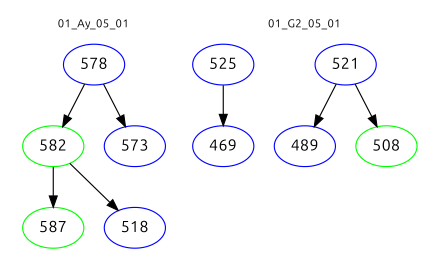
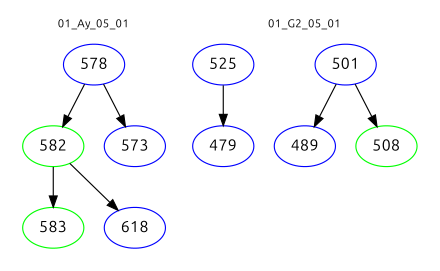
  digraph {
    fontname=Ubuntu
    node [color=blue fontname=Ubuntu]
    edge [color=black fontname=Ubuntu]
    n1 [color=green label=582]
    n2 [label=578]
-   n3 [color=green label=587]
-   n4 [label=518]
+   n3 [color=green label=583]
+   n4 [label=618]
    n5 [label=573]
-   n6 [label=521]
+   n6 [label=501]
    n7 [label=489]
    n8 [color=green label=508]
    n9 [label=525]
-   n10 [label=469]
+   n10 [label=479]
    subgraph cluster_1 {
      color=white
      fontsize=10
      label="01_Ay_05_01"
      n1
      n2
      n3
      n4
      n5
    }
    subgraph cluster_2 {
      color=white
      fontsize=10
      label="01_G2_05_01"
      n6
      n7
      n8
      n9
      n10
    }
    n1 -> n3
    n1 -> n4
    n2 -> n1
    n2 -> n5
    n6 -> n7
    n6 -> n8
    n9 -> n10
  }
